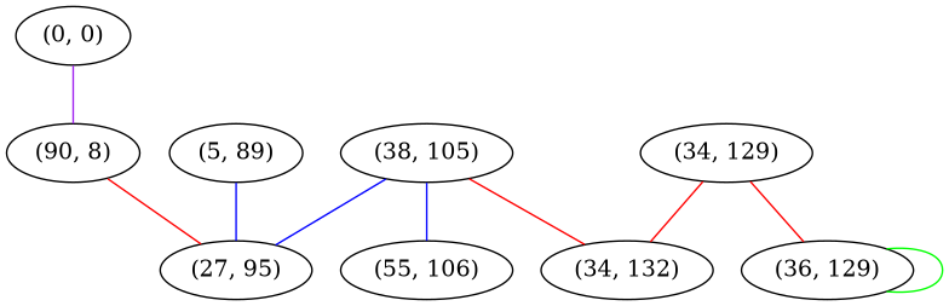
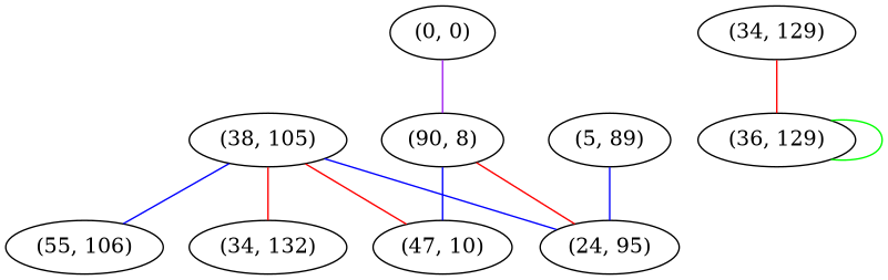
  graph {
    edge [color=red weight=3]
    "(38, 105)"
    "(55, 106)"
-   "(27, 95)"
+   "(47, 10)"
+   "(27, 95)" [label="(24, 95)"]
    "(34, 132)"
    n6 [label="(90, 8)"]
    "(0, 0)"
    "(34, 129)"
    "(36, 129)"
    "(5, 89)"
    "(38, 105)" -- "(55, 106)" [color=blue]
+   "(38, 105)" -- "(47, 10)" [weight=1]
    "(38, 105)" -- "(27, 95)" [color=blue]
    "(38, 105)" -- "(34, 132)"
+   n6 -- "(47, 10)" [color=blue]
    n6 -- "(27, 95)" [weight=1]
    "(0, 0)" -- n6 [color=purple weight=4]
-   "(34, 129)" -- "(34, 132)" [weight=1]
    "(34, 129)" -- "(36, 129)" [weight=1]
    "(36, 129)" -- "(36, 129)" [color=green weight=2]
    "(5, 89)" -- "(27, 95)" [color=blue]
  }
